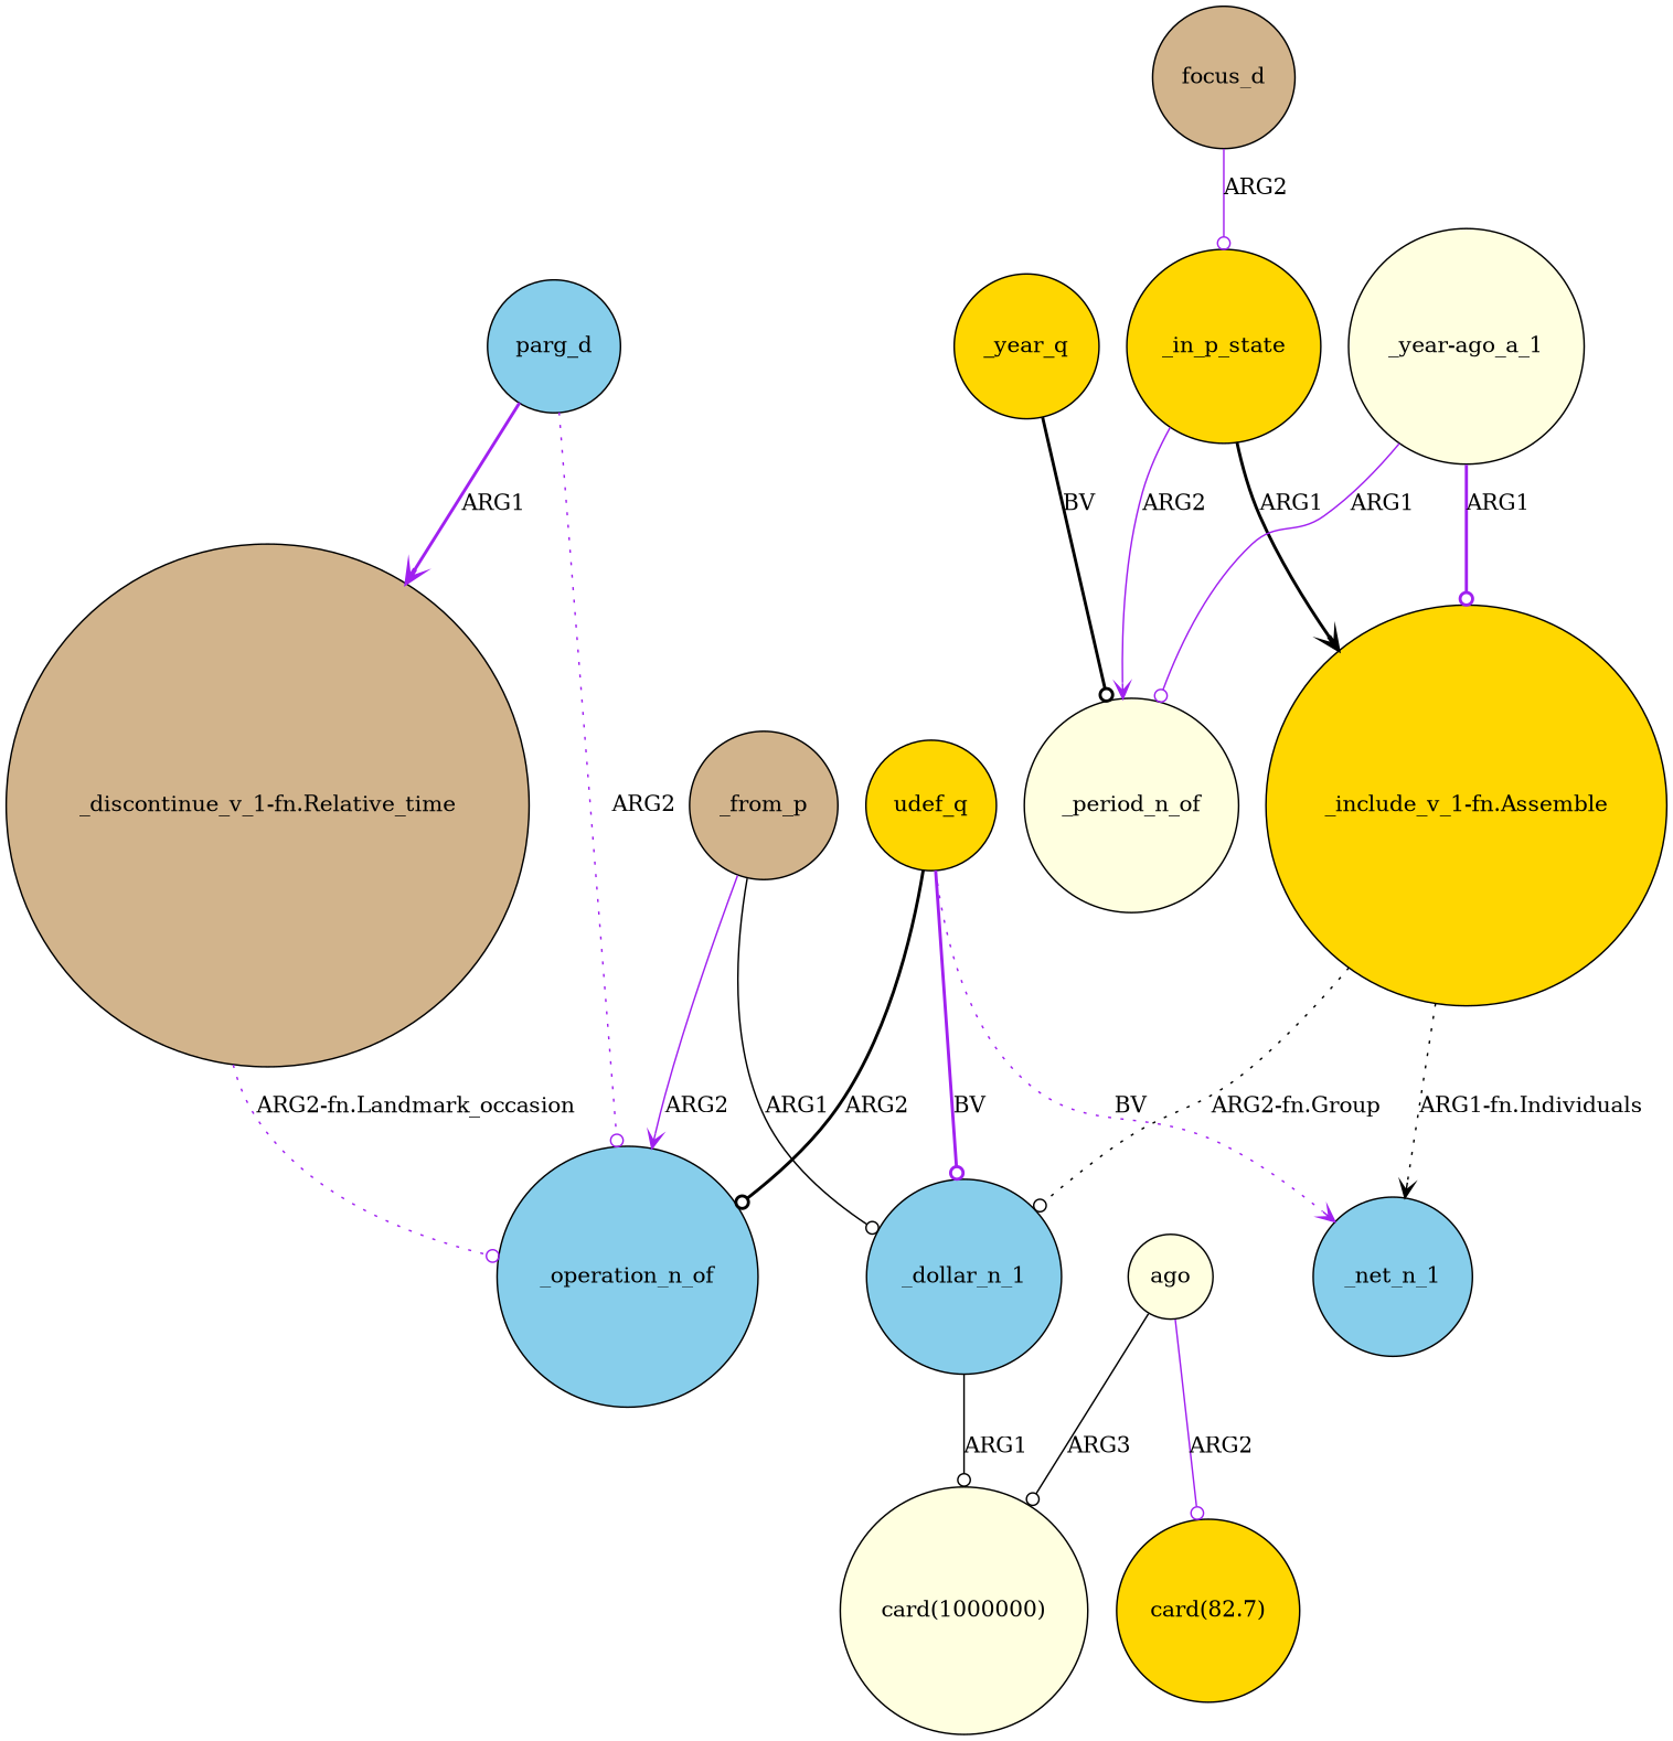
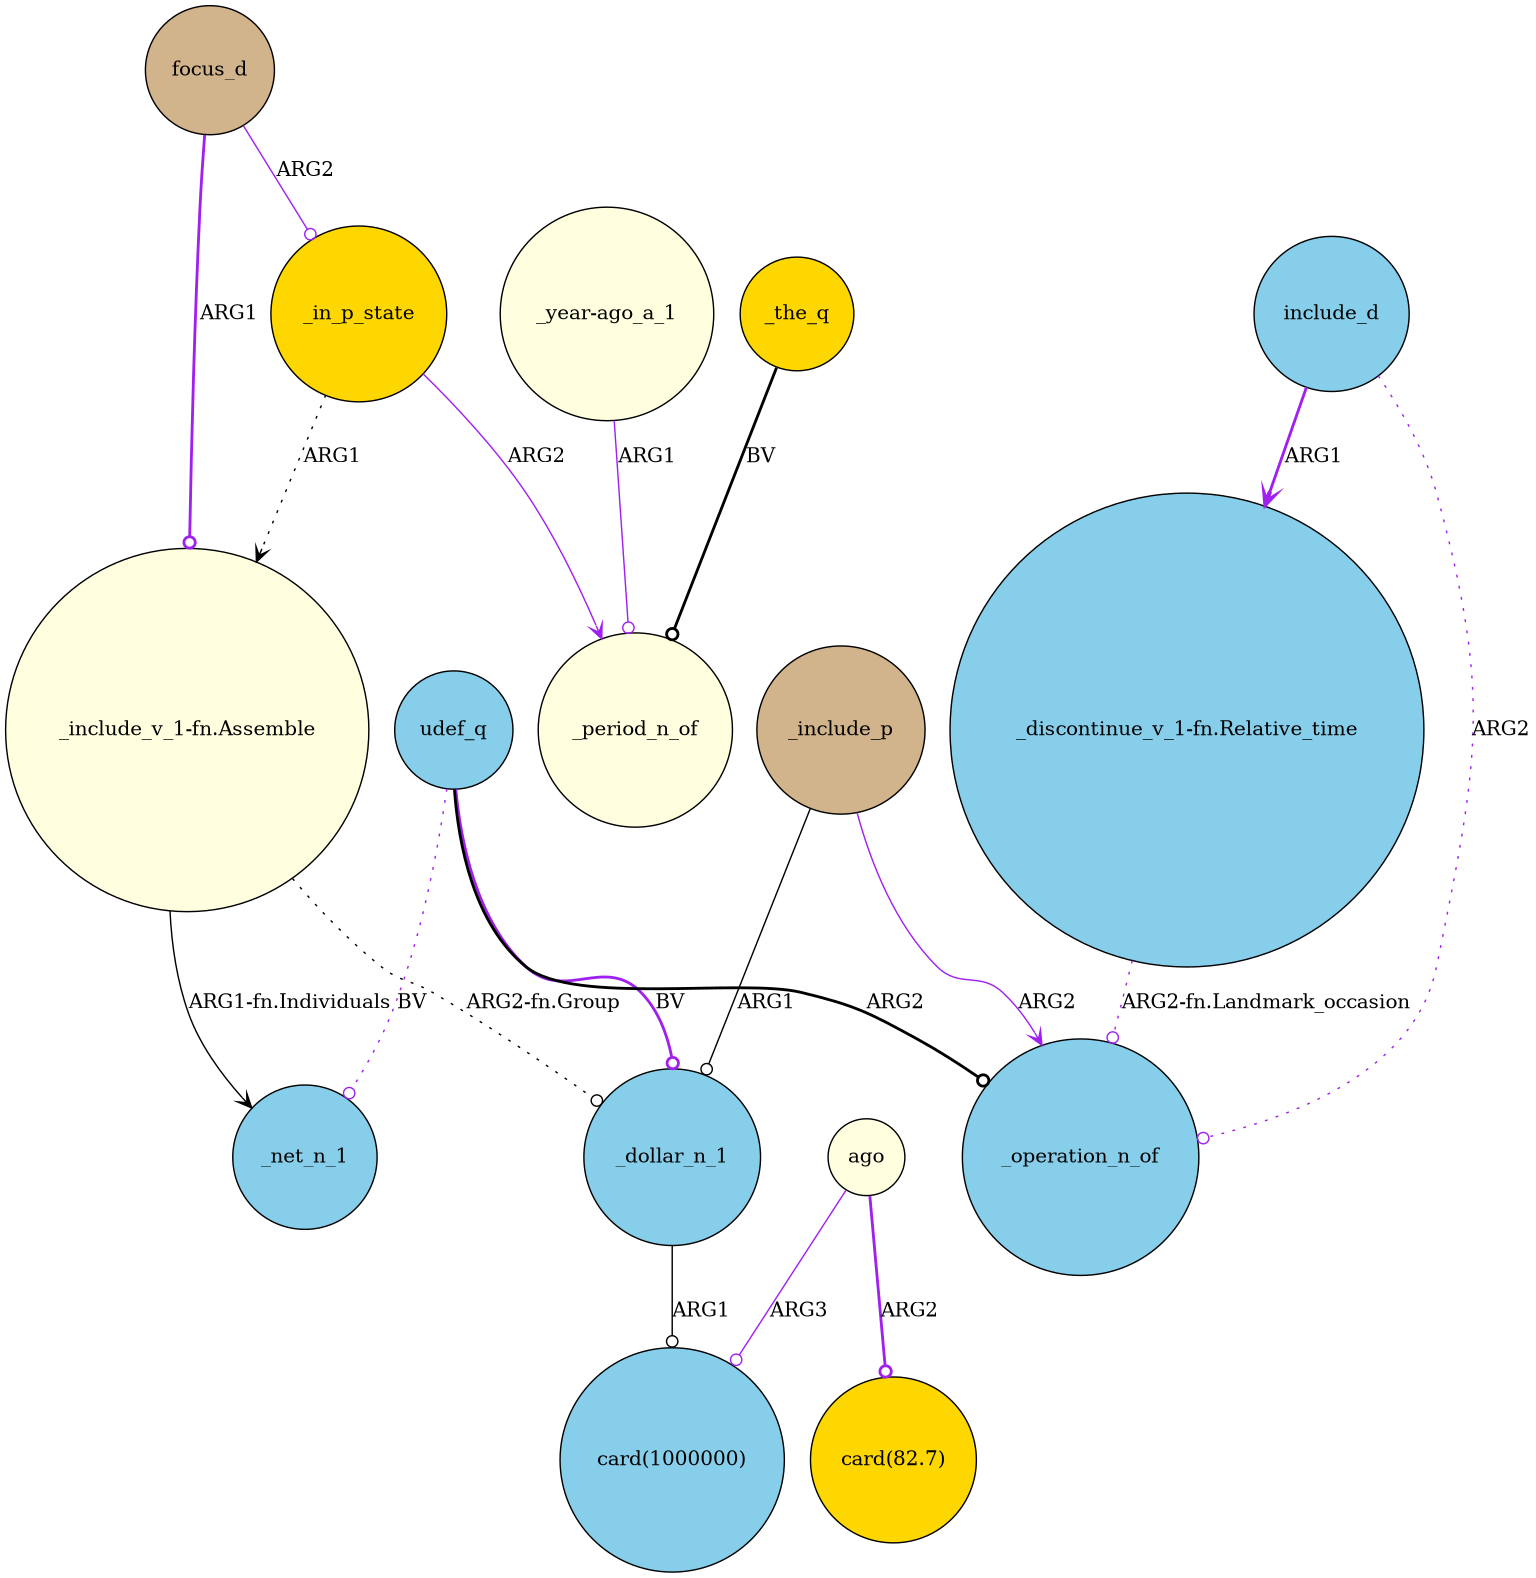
  digraph {
    node [fillcolor=skyblue shape=circle style=filled]
    edge [arrowhead=odot color=purple style=solid]
    focus_d [fillcolor=tan]
    _in_p_state [fillcolor=gold]
-   "_include_v_1-fn.Assemble" [fillcolor=gold]
+   "_include_v_1-fn.Assemble" [fillcolor=lightyellow]
    _period_n_of [fillcolor=lightyellow]
    _dollar_n_1
    _net_n_1
-   _from_p [fillcolor=tan]
+   _from_p [fillcolor=tan label=_include_p]
    _operation_n_of
-   "card(1000000)" [fillcolor=lightyellow]
+   "card(1000000)"
    n10 [fillcolor=lightyellow label=ago]
    n11 [fillcolor=gold label="card(82.7)"]
    "_year-ago_a_1" [fillcolor=lightyellow]
-   parg_d
-   "_discontinue_v_1-fn.Relative_time" [fillcolor=tan]
-   udef_q [fillcolor=gold]
-   _the_q [fillcolor=gold label=_year_q]
+   parg_d [label=include_d]
+   "_discontinue_v_1-fn.Relative_time"
+   udef_q
+   _the_q [fillcolor=gold]
    focus_d -> _in_p_state [label=ARG2]
-   "_year-ago_a_1" -> "_include_v_1-fn.Assemble" [label=ARG1 style=bold]
-   _in_p_state -> "_include_v_1-fn.Assemble" [arrowhead=vee color=black label=ARG1 style=bold]
+   focus_d -> "_include_v_1-fn.Assemble" [label=ARG1 style=bold]
+   _in_p_state -> "_include_v_1-fn.Assemble" [arrowhead=vee color=black label=ARG1 style=dotted]
    _in_p_state -> _period_n_of [arrowhead=vee label=ARG2]
    "_include_v_1-fn.Assemble" -> _dollar_n_1 [color=black label="ARG2-fn.Group" style=dotted]
-   "_include_v_1-fn.Assemble" -> _net_n_1 [arrowhead=vee color=black label="ARG1-fn.Individuals" style=dotted]
+   "_include_v_1-fn.Assemble" -> _net_n_1 [arrowhead=vee color=black label="ARG1-fn.Individuals"]
    _dollar_n_1 -> "card(1000000)" [color=black label=ARG1]
    _from_p -> _dollar_n_1 [color=black label=ARG1]
    _from_p -> _operation_n_of [arrowhead=vee label=ARG2]
-   n10 -> "card(1000000)" [color=black label=ARG3]
-   n10 -> n11 [label=ARG2]
+   n10 -> "card(1000000)" [label=ARG3]
+   n10 -> n11 [label=ARG2 style=bold]
    "_year-ago_a_1" -> _period_n_of [label=ARG1]
    parg_d -> _operation_n_of [label=ARG2 style=dotted]
    parg_d -> "_discontinue_v_1-fn.Relative_time" [arrowhead=vee label=ARG1 style=bold]
    "_discontinue_v_1-fn.Relative_time" -> _operation_n_of [label="ARG2-fn.Landmark_occasion" style=dotted]
    udef_q -> _dollar_n_1 [label=BV style=bold]
-   udef_q -> _net_n_1 [arrowhead=vee label=BV style=dotted]
+   udef_q -> _net_n_1 [label=BV style=dotted]
    udef_q -> _operation_n_of [color=black label=ARG2 style=bold]
    _the_q -> _period_n_of [color=black label=BV style=bold]
  }
